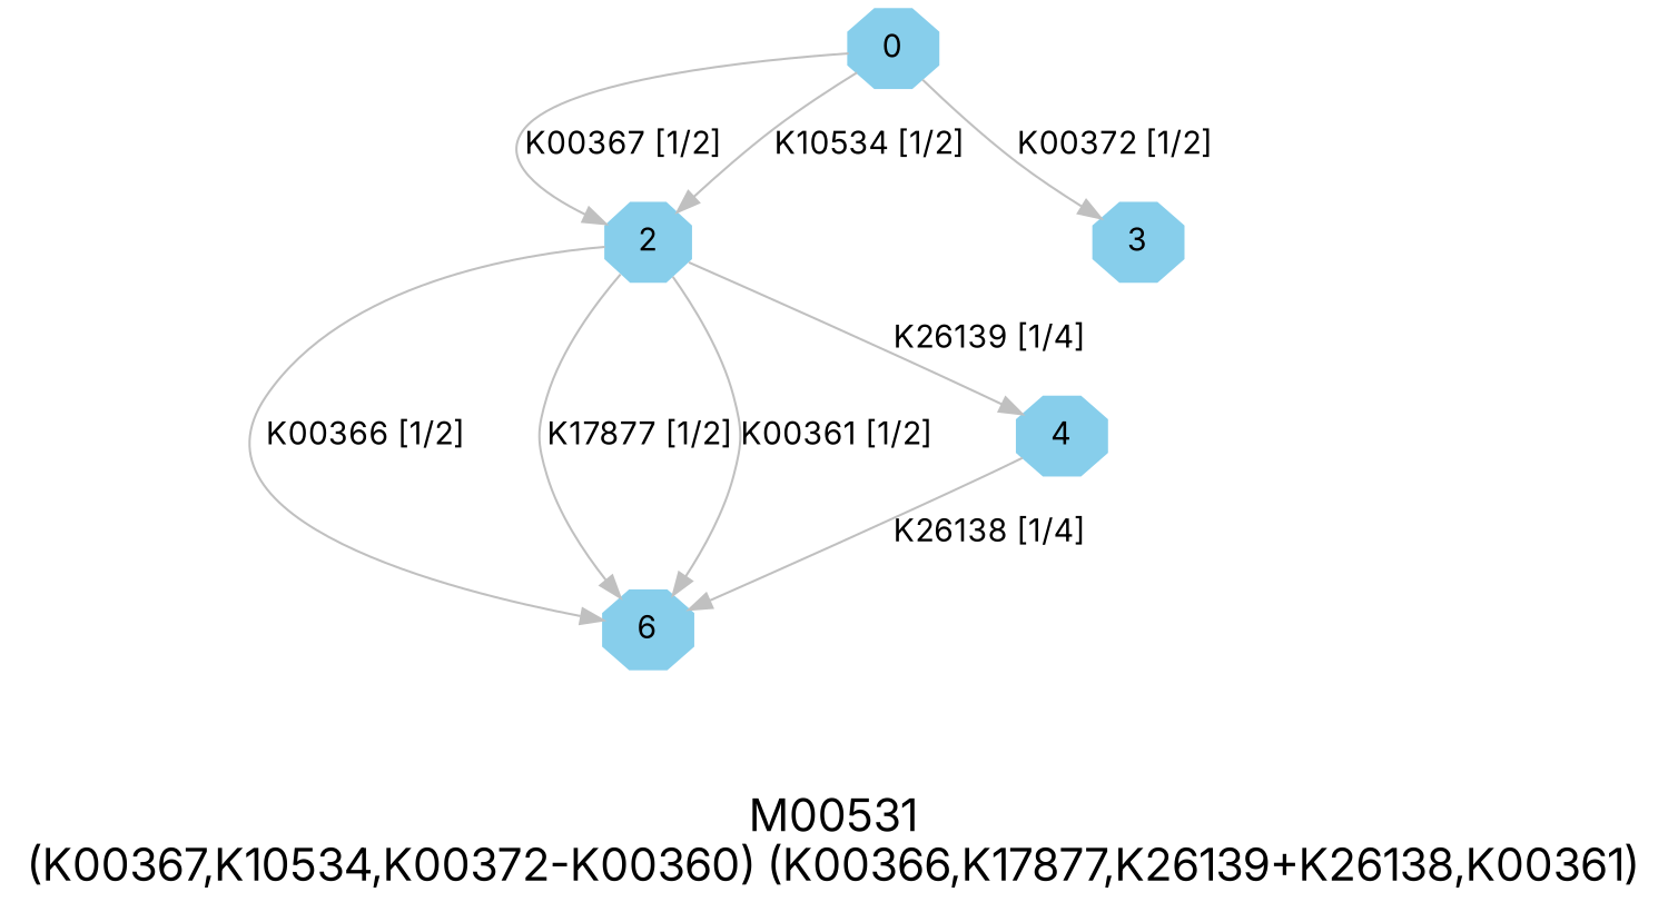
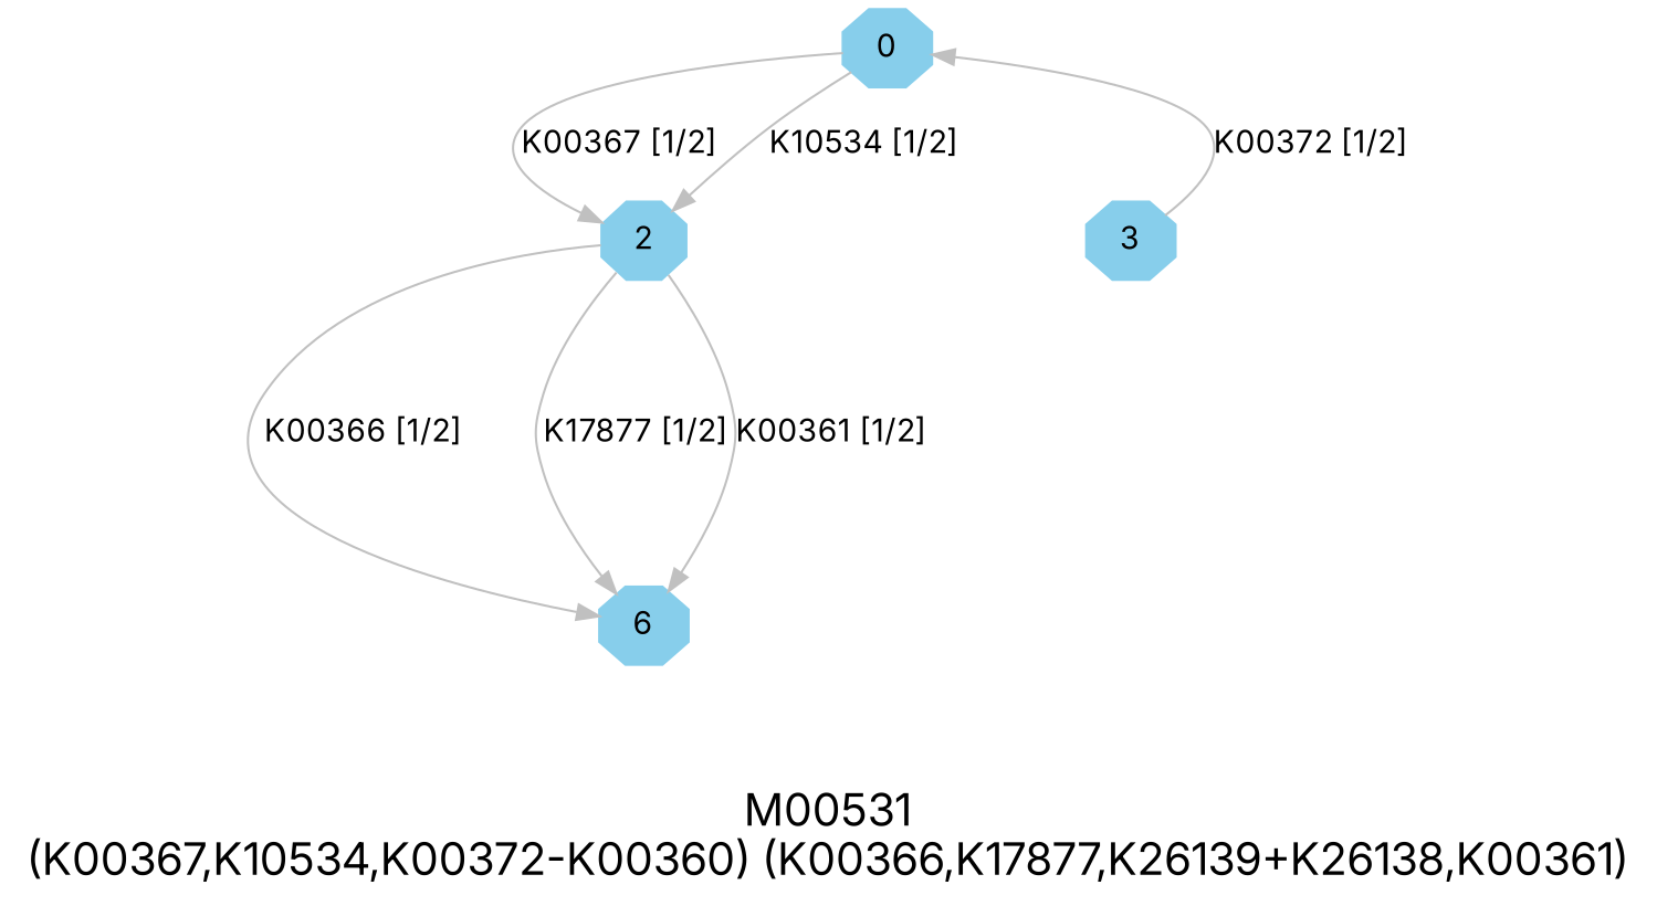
  digraph {
    fontname=Inter
    fontsize=20
    label="M00531\n(K00367,K10534,K00372-K00360) (K00366,K17877,K26139+K26138,K00361)"
    node [color=skyblue fontname=Inter shape=octagon style=filled]
    edge [color=grey fontname=Inter]
    0 [height=.3 width=.3]
    n2 [height=.3 label=6 width=.3]
    2 [height=.3 width=.3]
    3 [height=.3 width=.3]
-   4 [height=.3 width=.3]
    subgraph sub_1 {
      0
      n2
      2
      3
-     4
    }
    0 -> 2 [label="K00367 [1/2]"]
    0 -> 2 [label="K10534 [1/2]"]
-   0 -> 3 [label="K00372 [1/2]"]
+   3 -> 0 [label="K00372 [1/2]"]
    2 -> n2 [label="K00366 [1/2]"]
    2 -> n2 [label="K17877 [1/2]"]
    2 -> n2 [label="K00361 [1/2]"]
-   2 -> 4 [label="K26139 [1/4]"]
-   4 -> n2 [label="K26138 [1/4]"]
  }
